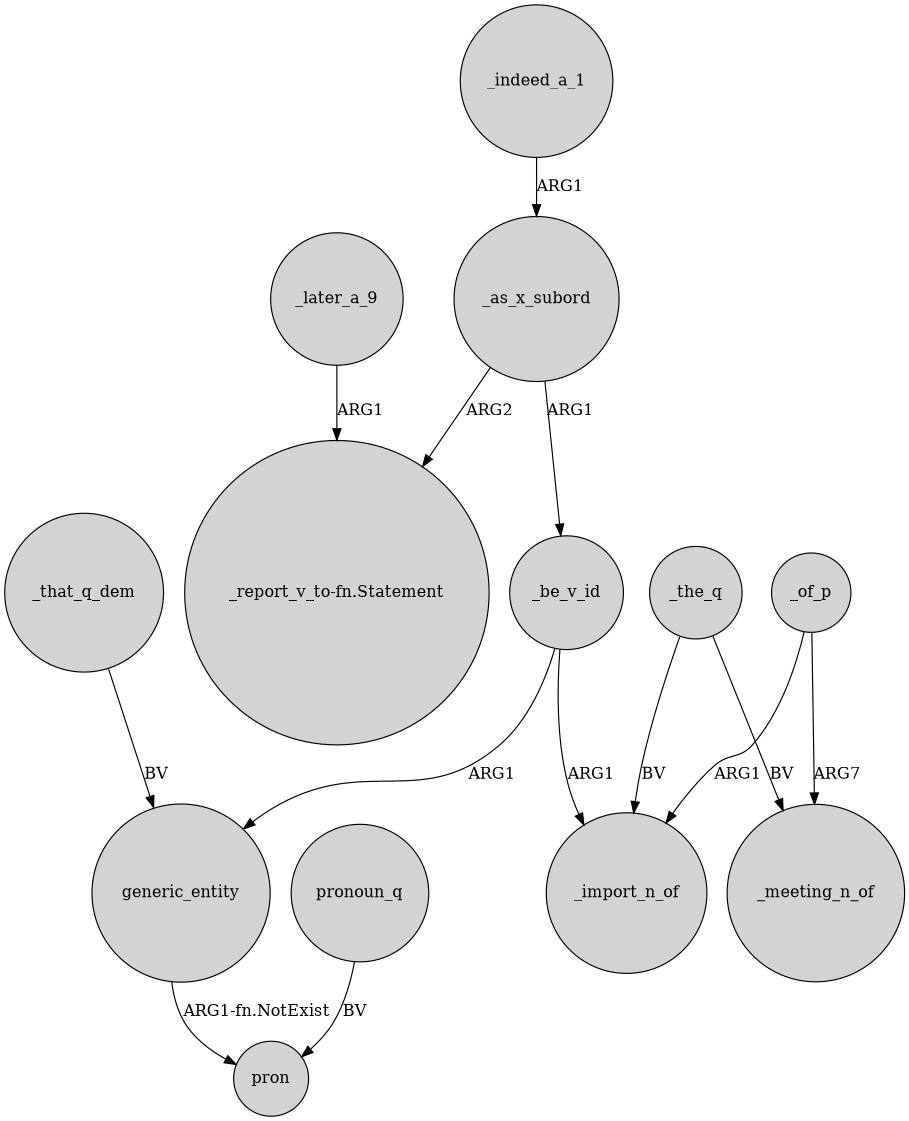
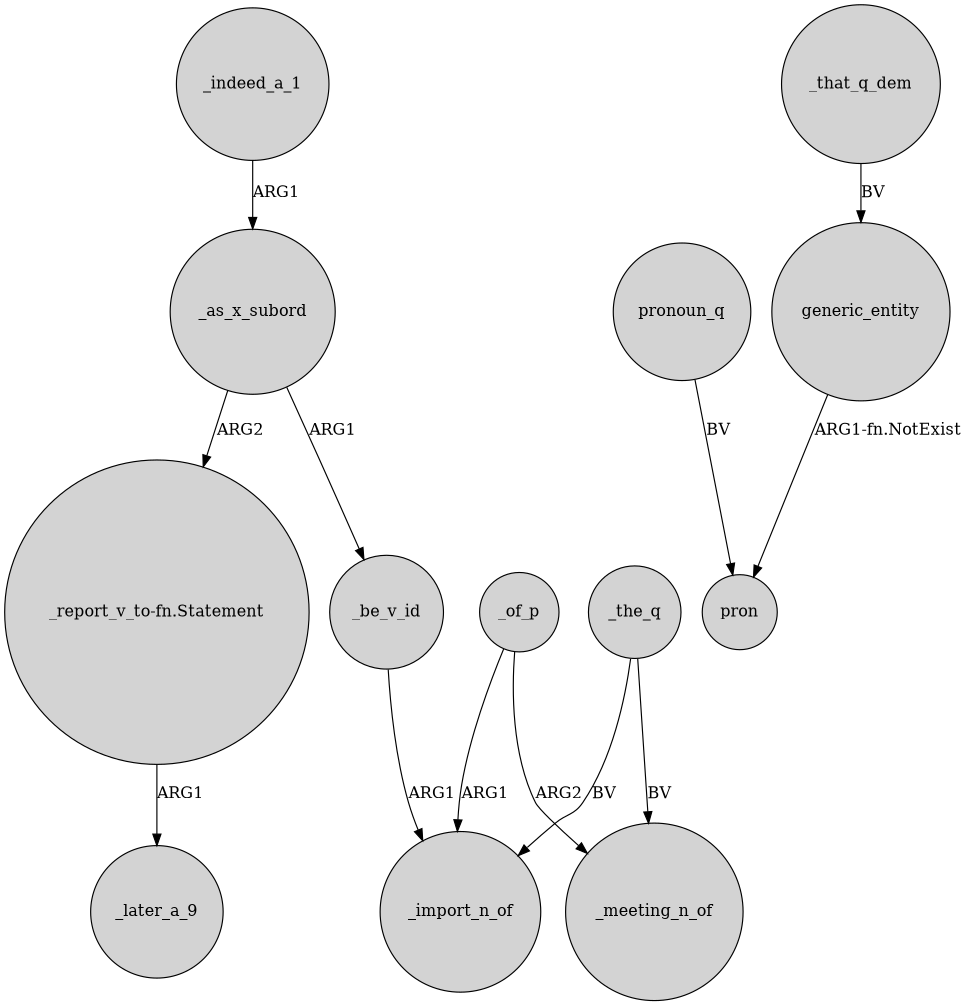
  digraph {
    node [shape=circle style=filled]
    _as_x_subord
    "_report_v_to-fn.Statement"
    _be_v_id
    generic_entity
    _import_n_of
    pron
    _the_q
    _meeting_n_of
    n9 [label=_later_a_9]
    _that_q_dem
    _of_p
    _indeed_a_1
    pronoun_q
    _as_x_subord -> "_report_v_to-fn.Statement" [label=ARG2]
    _as_x_subord -> _be_v_id [label=ARG1]
-   _be_v_id -> generic_entity [label=ARG1]
    _be_v_id -> _import_n_of [label=ARG1]
    generic_entity -> pron [label="ARG1-fn.NotExist"]
    _the_q -> _import_n_of [label=BV]
    _the_q -> _meeting_n_of [label=BV]
-   n9 -> "_report_v_to-fn.Statement" [label=ARG1]
+   "_report_v_to-fn.Statement" -> n9 [label=ARG1]
    _that_q_dem -> generic_entity [label=BV]
    _of_p -> _import_n_of [label=ARG1]
-   _of_p -> _meeting_n_of [label=ARG7]
+   _of_p -> _meeting_n_of [label=ARG2]
    _indeed_a_1 -> _as_x_subord [label=ARG1]
    pronoun_q -> pron [label=BV]
  }
